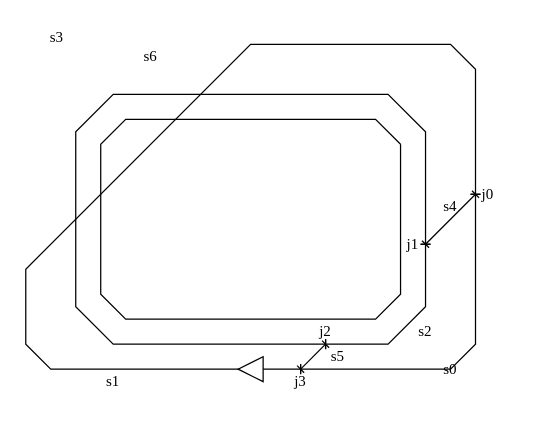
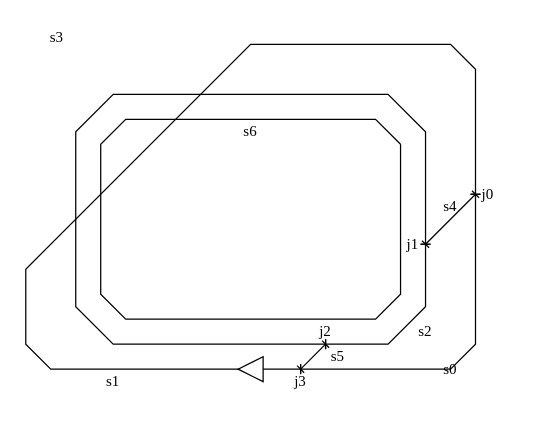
  <mxCell id="0" />
  <mxCell id="1" parent="0" />
  <mxCell id="2" value="" style="endArrow=none;html=1;rounded=0;startArrow=none;startFill=0;endFill=0;" parent="1" edge="1"><mxGeometry width="50" height="50" relative="1" as="geometry"><mxPoint x="320" y="115" as="sourcePoint" /><mxPoint x="320" y="115" as="targetPoint" /><Array as="points"><mxPoint x="300" y="95" /><mxPoint x="100" y="95" /><mxPoint x="80" y="115" /><mxPoint x="80" y="235" /><mxPoint x="100" y="255" /><mxPoint x="300" y="255" /><mxPoint x="320" y="235" /></Array></mxGeometry></mxCell>
  <mxCell id="3" value="" style="endArrow=baseDash;html=1;rounded=0;startArrow=baseDash;startFill=0;endFill=0;" parent="1" edge="1"><mxGeometry width="50" height="50" relative="1" as="geometry"><mxPoint x="340" y="195" as="sourcePoint" /><mxPoint x="260" y="275" as="targetPoint" /><Array as="points"><mxPoint x="340" y="105" /><mxPoint x="310" y="75" /><mxPoint x="90" y="75" /><mxPoint x="60" y="105" /><mxPoint x="60" y="245" /><mxPoint x="90" y="275" /></Array></mxGeometry></mxCell>
  <mxCell id="4" value="" style="endArrow=baseDash;html=1;rounded=0;startArrow=baseDash;startFill=0;endFill=0;" parent="1" edge="1"><mxGeometry width="50" height="50" relative="1" as="geometry"><mxPoint x="340" y="195" as="sourcePoint" /><mxPoint x="260" y="275" as="targetPoint" /><Array as="points"><mxPoint x="340" y="245" /><mxPoint x="310" y="275" /></Array></mxGeometry></mxCell>
  <mxCell id="5" value="" style="endArrow=baseDash;html=1;rounded=0;startArrow=baseDash;startFill=0;endFill=0;" parent="1" edge="1"><mxGeometry width="50" height="50" relative="1" as="geometry"><mxPoint x="340" y="195" as="sourcePoint" /><mxPoint x="380" y="155" as="targetPoint" /></mxGeometry></mxCell>
  <mxCell id="6" value="" style="endArrow=baseDash;html=1;rounded=0;startArrow=baseDash;startFill=0;endFill=0;" parent="1" edge="1"><mxGeometry width="50" height="50" relative="1" as="geometry"><mxPoint x="260" y="275" as="sourcePoint" /><mxPoint x="240" y="295" as="targetPoint" /></mxGeometry></mxCell>
  <mxCell id="7" value="" style="endArrow=baseDash;html=1;rounded=0;startArrow=baseDash;startFill=0;endFill=0;" parent="1" edge="1"><mxGeometry width="50" height="50" relative="1" as="geometry"><mxPoint x="240" y="295" as="sourcePoint" /><mxPoint x="380" y="155" as="targetPoint" /><Array as="points"><mxPoint x="40" y="295" /><mxPoint x="20" y="275" /><mxPoint x="20" y="215" /><mxPoint x="200" y="35" /><mxPoint x="360" y="35" /><mxPoint x="380" y="55" /></Array></mxGeometry></mxCell>
  <mxCell id="8" value="" style="endArrow=baseDash;html=1;rounded=0;startArrow=baseDash;startFill=0;endFill=0;" parent="1" edge="1"><mxGeometry width="50" height="50" relative="1" as="geometry"><mxPoint x="380" y="155" as="sourcePoint" /><mxPoint x="240" y="295" as="targetPoint" /><Array as="points"><mxPoint x="380" y="275" /><mxPoint x="360" y="295" /></Array></mxGeometry></mxCell>
  <mxCell id="9" value="j2" style="text;html=1;strokeColor=none;fillColor=none;align=center;verticalAlign=middle;whiteSpace=wrap;rounded=0;fontFamily=Lucida Console;" parent="1" vertex="1"><mxGeometry x="240" y="255" width="40" height="20" as="geometry" /></mxCell>
  <mxCell id="10" value="" style="triangle;whiteSpace=wrap;html=1;fillColor=#FFFFFF;direction=west;" parent="1" vertex="1"><mxGeometry x="190" y="285" width="20" height="20" as="geometry" /></mxCell>
  <mxCell id="11" value="j3" style="text;html=1;strokeColor=none;fillColor=none;align=center;verticalAlign=middle;whiteSpace=wrap;rounded=0;fontFamily=Lucida Console;" parent="1" vertex="1"><mxGeometry x="220" y="295" width="40" height="20" as="geometry" /></mxCell>
  <mxCell id="12" value="j1" style="text;html=1;strokeColor=none;fillColor=none;align=center;verticalAlign=middle;whiteSpace=wrap;rounded=0;fontFamily=Lucida Console;" parent="1" vertex="1"><mxGeometry x="310" y="185" width="40" height="20" as="geometry" /></mxCell>
  <mxCell id="13" value="j0" style="text;html=1;strokeColor=none;fillColor=none;align=center;verticalAlign=middle;whiteSpace=wrap;rounded=0;fontFamily=Lucida Console;" parent="1" vertex="1"><mxGeometry x="370" y="145" width="40" height="20" as="geometry" /></mxCell>
  <mxCell id="14" value="s0" style="text;html=1;strokeColor=none;fillColor=none;align=center;verticalAlign=middle;whiteSpace=wrap;rounded=0;fontFamily=Lucida Console;" parent="1" vertex="1"><mxGeometry x="340" y="285" width="40" height="20" as="geometry" /></mxCell>
  <mxCell id="15" value="s1" style="text;html=1;strokeColor=none;fillColor=none;align=center;verticalAlign=middle;whiteSpace=wrap;rounded=0;fontFamily=Lucida Console;" parent="1" vertex="1"><mxGeometry x="70" y="295" width="40" height="20" as="geometry" /></mxCell>
  <mxCell id="16" value="s2" style="text;html=1;strokeColor=none;fillColor=none;align=center;verticalAlign=middle;whiteSpace=wrap;rounded=0;fontFamily=Lucida Console;" parent="1" vertex="1"><mxGeometry x="320" y="255" width="40" height="20" as="geometry" /></mxCell>
  <mxCell id="17" value="s3" style="text;html=1;strokeColor=none;fillColor=none;align=center;verticalAlign=middle;whiteSpace=wrap;rounded=0;fontFamily=Lucida Console;" parent="1" vertex="1"><mxGeometry x="25" y="20" width="40" height="20" as="geometry" /></mxCell>
- <mxCell id="18" value="s6" style="text;html=1;strokeColor=none;fillColor=none;align=center;verticalAlign=middle;whiteSpace=wrap;rounded=0;fontFamily=Lucida Console;" parent="1" vertex="1"><mxGeometry x="100" y="35" width="40" height="20" as="geometry" /></mxCell>
+ <mxCell id="18" value="s6" style="text;html=1;strokeColor=none;fillColor=none;align=center;verticalAlign=middle;whiteSpace=wrap;rounded=0;fontFamily=Lucida Console;" parent="1" vertex="1"><mxGeometry x="180" y="95" width="40" height="20" as="geometry" /></mxCell>
  <mxCell id="19" value="s4" style="text;html=1;strokeColor=none;fillColor=none;align=center;verticalAlign=middle;whiteSpace=wrap;rounded=0;fontFamily=Lucida Console;" parent="1" vertex="1"><mxGeometry x="340" y="155" width="40" height="20" as="geometry" /></mxCell>
  <mxCell id="20" value="s5" style="text;html=1;strokeColor=none;fillColor=none;align=center;verticalAlign=middle;whiteSpace=wrap;rounded=0;fontFamily=Lucida Console;" parent="1" vertex="1"><mxGeometry x="250" y="275" width="40" height="20" as="geometry" /></mxCell>
